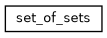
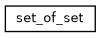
  digraph {
    rankdir=LR
-   n1 [color=black fillcolor=white fontname=Helvetica fontsize=10 height=0.2 label=set_of_sets shape=record style=filled width=0.4]
+   n1 [color=black fillcolor=white fontname=Helvetica fontsize=10 height=0.2 label=set_of_set shape=record style=filled width=0.4]
  }
